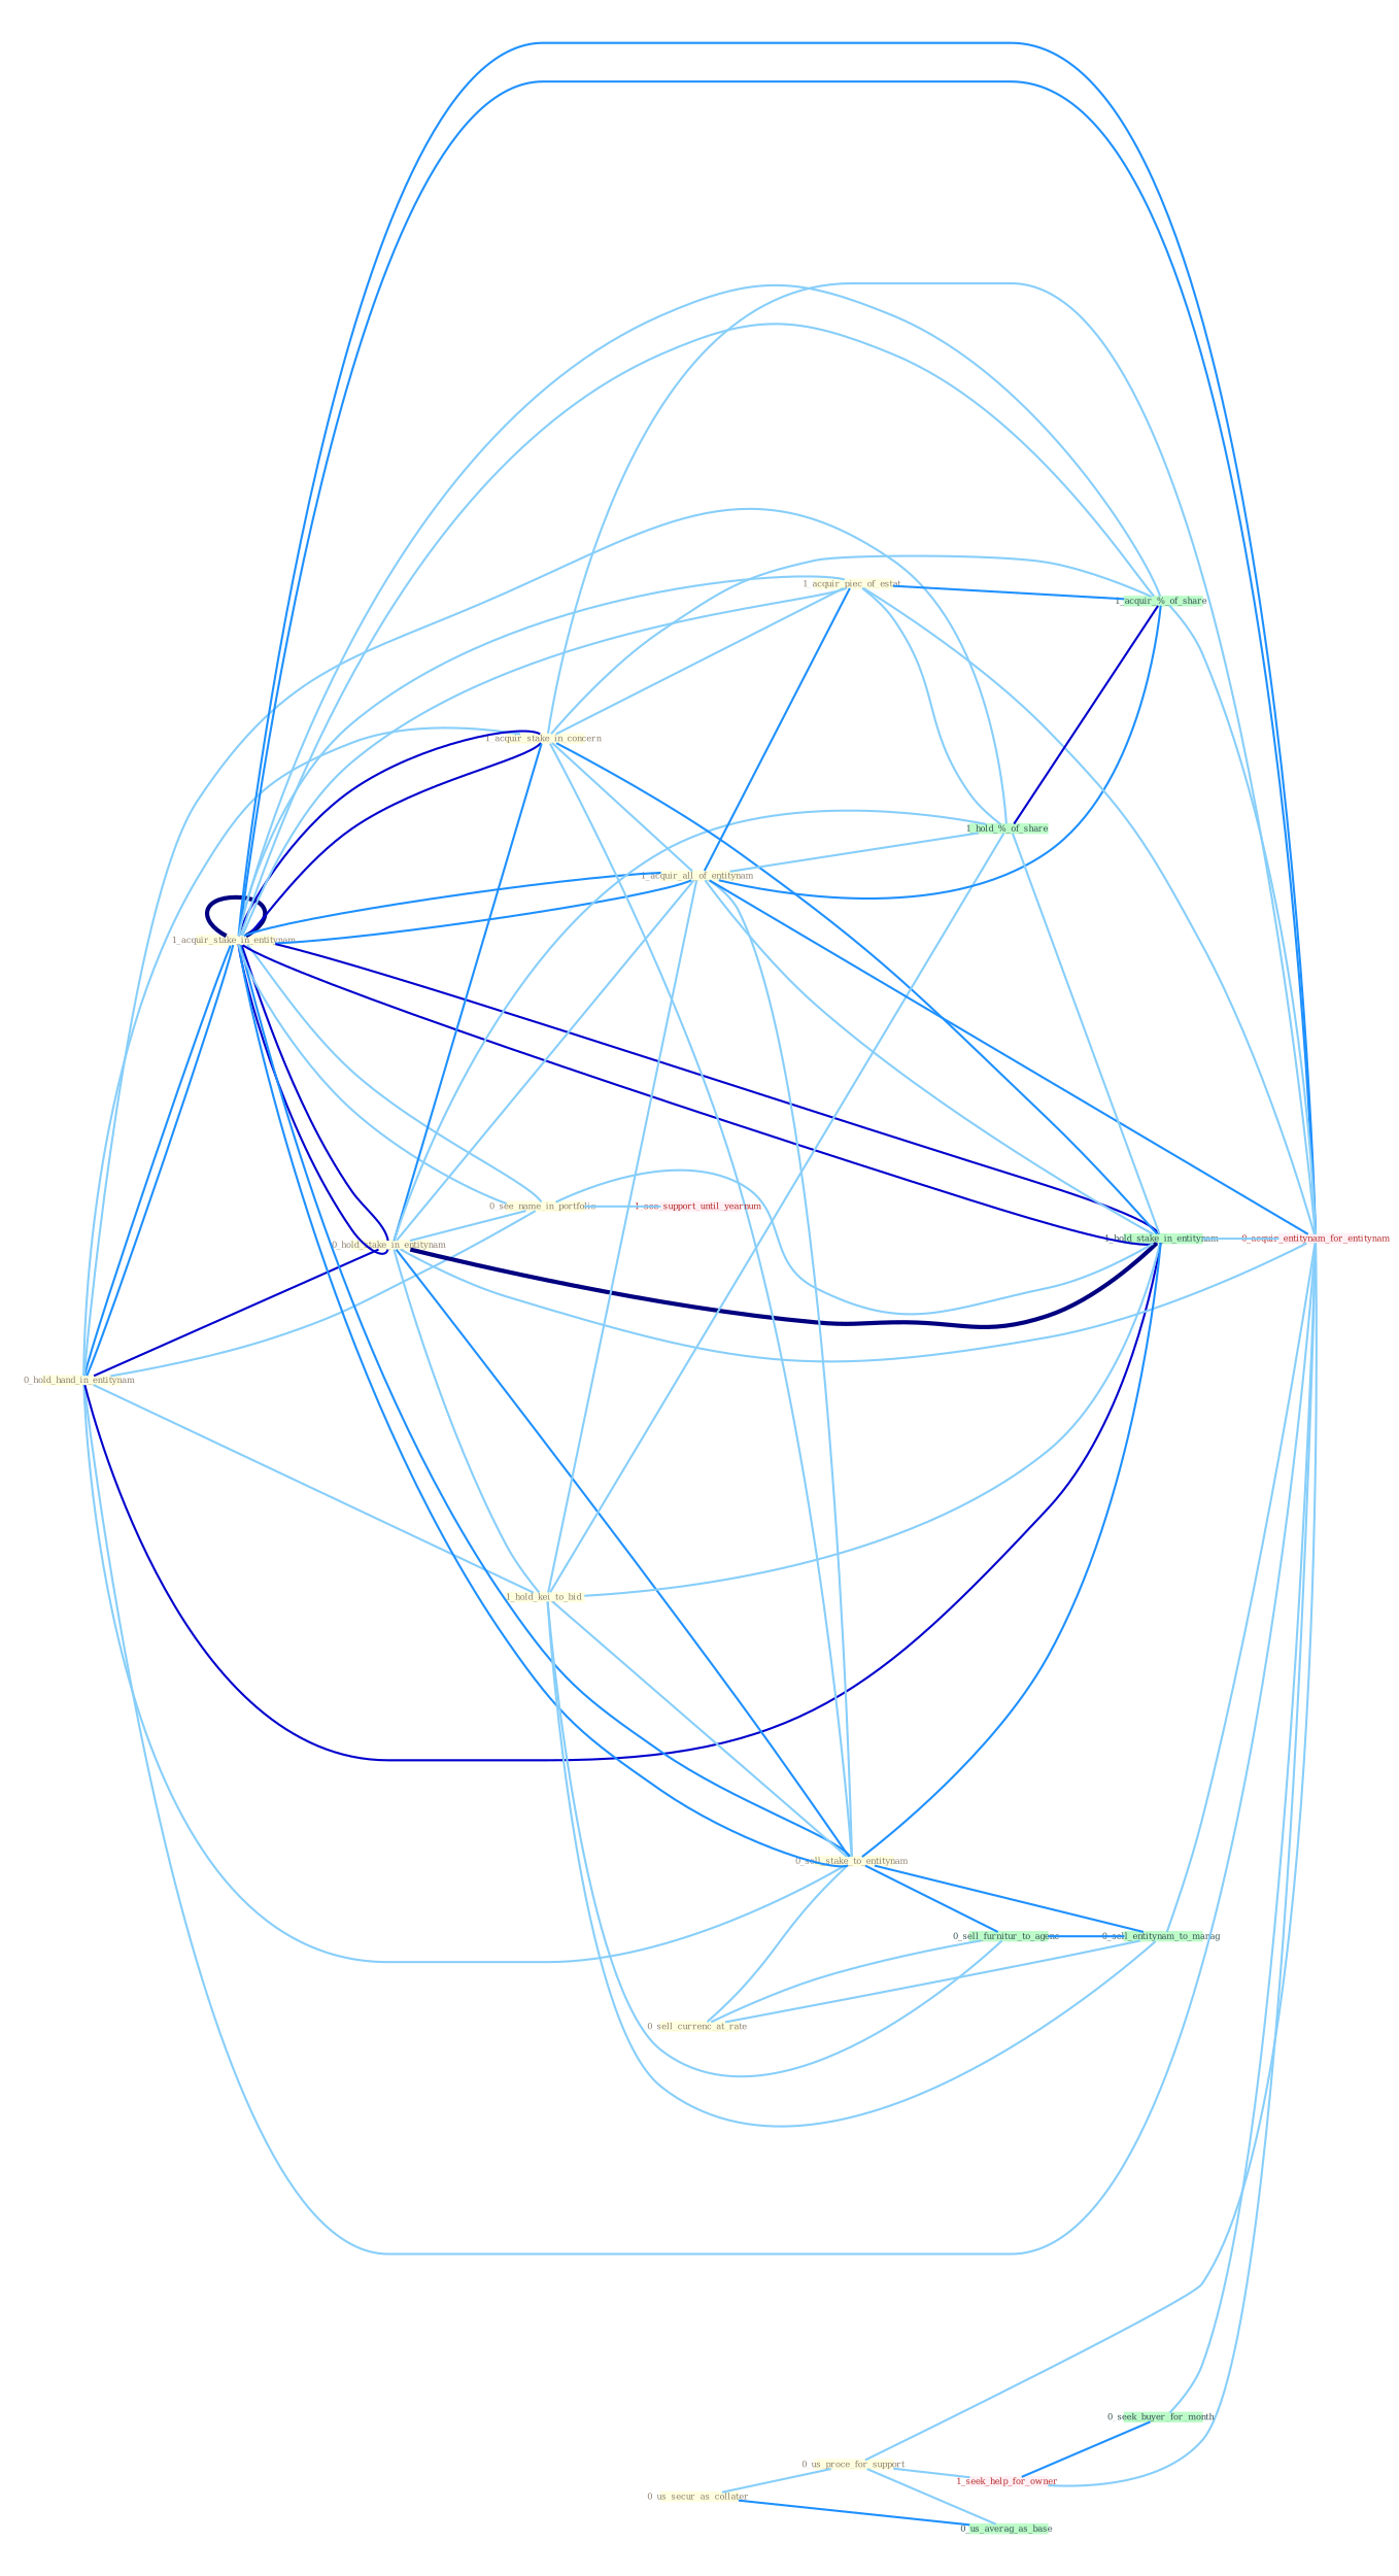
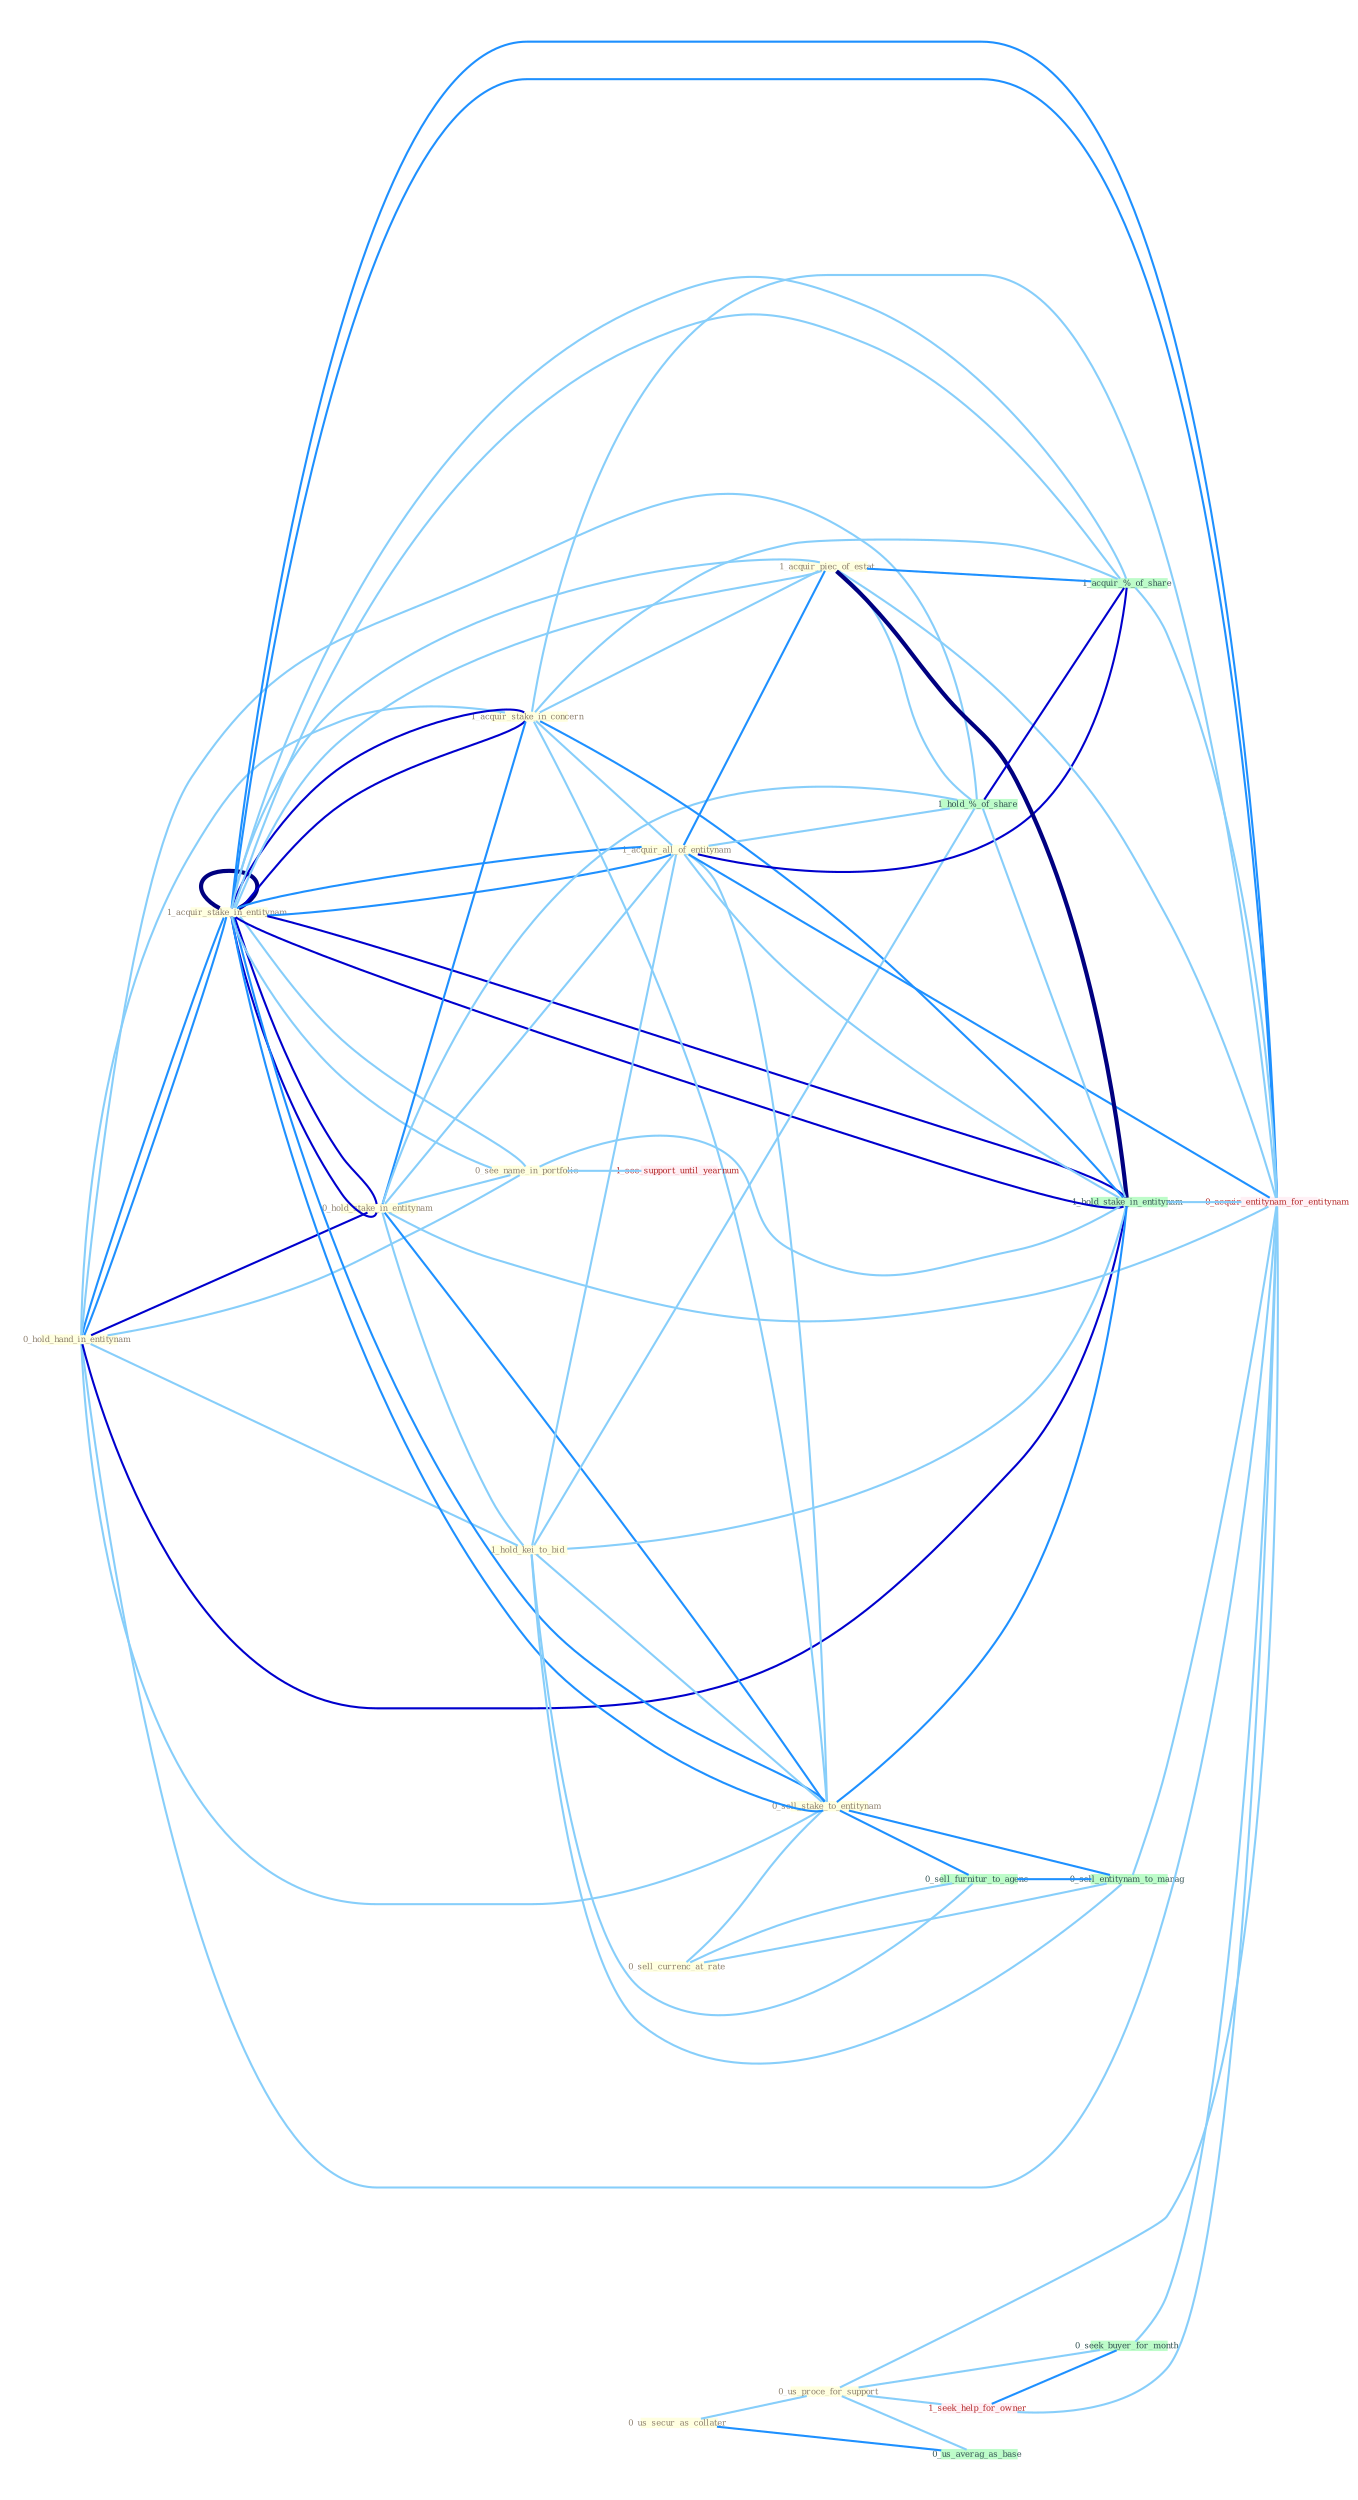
  graph {
    rankdir=LR
    node [color="#ffffe0" fixedsize=true fontcolor="#8b7d6b" fontsize=4 shape=polygon style=filled]
    edge [color="#87cefa" w=1]
    "0_sell_currenc_at_rate " [height=.06 width=.5]
    "0_hold_hand_in_entitynam " [height=.06 width=.5]
    "0_us_secur_as_collater " [height=.06 width=.5]
    "1_acquir_stake_in_entitynam " [height=.06 width=.5]
    "0_hold_stake_in_entitynam " [height=.06 width=.5]
    "1_acquir_stake_in_concern " [height=.06 width=.5]
    "1_hold_kei_to_bid " [height=.06 width=.5]
    "1_acquir_all_of_entitynam " [height=.06 width=.5]
    "1_acquir_piec_of_estat " [height=.06 width=.5]
    "0_sell_stake_to_entitynam " [height=.06 width=.5]
    "0_see_name_in_portfolio " [height=.06 width=.5]
    n12 [height=.06 label="0_us_proce_for_support" width=.5]
    "1_seek_help_for_owner " [color="#fff0f5" fontcolor="#b22222" height=.06 width=.5]
    "1_see_support_until_yearnum " [color="#fff0f5" fontcolor="#b22222" height=.06 width=.5]
    "0_acquir_entitynam_for_entitynam " [color="#fff0f5" fontcolor="#b22222" height=.06 width=.5]
    "0_sell_furnitur_to_agenc " [color="#BDFCC9" fontcolor="#2f4f4f" height=.06 width=.5]
    "0_sell_entitynam_to_manag " [color="#BDFCC9" fontcolor="#2f4f4f" height=.06 width=.5]
    "1_hold_%_of_share " [color="#BDFCC9" fontcolor="#2f4f4f" height=.06 width=.5]
    "1_hold_stake_in_entitynam " [color="#BDFCC9" fontcolor="#2f4f4f" height=.06 width=.5]
    "0_us_averag_as_base " [color="#BDFCC9" fontcolor="#2f4f4f" height=.06 width=.5]
    "1_acquir_%_of_share " [color="#BDFCC9" fontcolor="#2f4f4f" height=.06 width=.5]
    "0_seek_buyer_for_month " [color="#BDFCC9" fontcolor="#2f4f4f" height=.06 width=.5]
    subgraph sub_1 {
      "0_sell_currenc_at_rate "
      "0_hold_hand_in_entitynam "
      "0_us_secur_as_collater "
      "1_acquir_stake_in_entitynam "
      "0_hold_stake_in_entitynam "
      "1_acquir_stake_in_concern "
      "1_hold_kei_to_bid "
      "1_acquir_all_of_entitynam "
      "1_acquir_piec_of_estat "
      "0_sell_stake_to_entitynam "
      "0_see_name_in_portfolio "
      n12
    }
    subgraph sub_2 {
      "1_seek_help_for_owner "
      "1_see_support_until_yearnum "
      "0_acquir_entitynam_for_entitynam "
    }
    "0_sell_currenc_at_rate " -- "0_sell_stake_to_entitynam "
    "0_sell_currenc_at_rate " -- "0_sell_furnitur_to_agenc "
    "0_sell_currenc_at_rate " -- "0_sell_entitynam_to_manag "
    "0_hold_hand_in_entitynam " -- "1_acquir_stake_in_entitynam " [color="#1e90ff" w=2]
    "0_hold_hand_in_entitynam " -- "1_acquir_stake_in_entitynam " [color="#1e90ff" w=2]
    "0_hold_hand_in_entitynam " -- "0_hold_stake_in_entitynam " [color="#0000cd" w=3]
    "0_hold_hand_in_entitynam " -- "1_acquir_stake_in_concern "
    "0_hold_hand_in_entitynam " -- "1_hold_kei_to_bid "
    "0_hold_hand_in_entitynam " -- "0_sell_stake_to_entitynam "
    "0_hold_hand_in_entitynam " -- "0_see_name_in_portfolio "
    "0_hold_hand_in_entitynam " -- "0_acquir_entitynam_for_entitynam "
    "0_hold_hand_in_entitynam " -- "1_hold_%_of_share "
    "0_hold_hand_in_entitynam " -- "1_hold_stake_in_entitynam " [color="#0000cd" w=3]
    "0_us_secur_as_collater " -- n12
    "0_us_secur_as_collater " -- "0_us_averag_as_base " [color="#1e90ff" w=2]
    "1_acquir_stake_in_entitynam " -- "1_acquir_stake_in_entitynam " [color="#000080" style=bold w=4]
    "1_acquir_stake_in_entitynam " -- "0_hold_stake_in_entitynam " [color="#0000cd" w=3]
    "1_acquir_stake_in_entitynam " -- "0_hold_stake_in_entitynam " [color="#0000cd" w=3]
    "1_acquir_stake_in_entitynam " -- "1_acquir_stake_in_concern " [color="#0000cd" w=3]
    "1_acquir_stake_in_entitynam " -- "1_acquir_stake_in_concern " [color="#0000cd" w=3]
    "1_acquir_stake_in_entitynam " -- "1_acquir_all_of_entitynam " [color="#1e90ff" w=2]
    "1_acquir_stake_in_entitynam " -- "1_acquir_all_of_entitynam " [color="#1e90ff" w=2]
    "1_acquir_stake_in_entitynam " -- "1_acquir_piec_of_estat "
    "1_acquir_stake_in_entitynam " -- "1_acquir_piec_of_estat "
    "1_acquir_stake_in_entitynam " -- "0_sell_stake_to_entitynam " [color="#1e90ff" w=2]
    "1_acquir_stake_in_entitynam " -- "0_sell_stake_to_entitynam " [color="#1e90ff" w=2]
    "1_acquir_stake_in_entitynam " -- "0_see_name_in_portfolio "
    "1_acquir_stake_in_entitynam " -- "0_see_name_in_portfolio "
    "1_acquir_stake_in_entitynam " -- "0_acquir_entitynam_for_entitynam " [color="#1e90ff" w=2]
    "1_acquir_stake_in_entitynam " -- "0_acquir_entitynam_for_entitynam " [color="#1e90ff" w=2]
    "1_acquir_stake_in_entitynam " -- "1_hold_stake_in_entitynam " [color="#0000cd" w=3]
    "1_acquir_stake_in_entitynam " -- "1_hold_stake_in_entitynam " [color="#0000cd" w=3]
    "1_acquir_stake_in_entitynam " -- "1_acquir_%_of_share "
    "1_acquir_stake_in_entitynam " -- "1_acquir_%_of_share "
    "0_hold_stake_in_entitynam " -- "1_acquir_stake_in_concern " [color="#1e90ff" w=2]
    "0_hold_stake_in_entitynam " -- "1_hold_kei_to_bid "
    "0_hold_stake_in_entitynam " -- "1_acquir_all_of_entitynam "
    "0_hold_stake_in_entitynam " -- "0_sell_stake_to_entitynam " [color="#1e90ff" w=2]
    "0_hold_stake_in_entitynam " -- "0_see_name_in_portfolio "
    "0_hold_stake_in_entitynam " -- "0_acquir_entitynam_for_entitynam "
    "0_hold_stake_in_entitynam " -- "1_hold_%_of_share "
-   "0_hold_stake_in_entitynam " -- "1_hold_stake_in_entitynam " [color="#000080" style=bold w=4]
+   "1_acquir_piec_of_estat " -- "1_hold_stake_in_entitynam " [color="#000080" style=bold w=4]
    "1_acquir_stake_in_concern " -- "1_acquir_all_of_entitynam "
    "1_acquir_stake_in_concern " -- "1_acquir_piec_of_estat "
    "1_acquir_stake_in_concern " -- "0_sell_stake_to_entitynam "
    "1_acquir_stake_in_concern " -- "0_acquir_entitynam_for_entitynam "
    "1_acquir_stake_in_concern " -- "1_hold_stake_in_entitynam " [color="#1e90ff" w=2]
    "1_acquir_stake_in_concern " -- "1_acquir_%_of_share "
    "1_hold_kei_to_bid " -- "1_acquir_all_of_entitynam "
    "1_hold_kei_to_bid " -- "0_sell_stake_to_entitynam "
    "1_hold_kei_to_bid " -- "0_sell_furnitur_to_agenc "
    "1_hold_kei_to_bid " -- "0_sell_entitynam_to_manag "
    "1_hold_kei_to_bid " -- "1_hold_%_of_share "
    "1_hold_kei_to_bid " -- "1_hold_stake_in_entitynam "
    "1_acquir_all_of_entitynam " -- "1_acquir_piec_of_estat " [color="#1e90ff" w=2]
    "1_acquir_all_of_entitynam " -- "0_sell_stake_to_entitynam "
    "1_acquir_all_of_entitynam " -- "0_acquir_entitynam_for_entitynam " [color="#1e90ff" w=2]
    "1_acquir_all_of_entitynam " -- "1_hold_%_of_share "
    "1_acquir_all_of_entitynam " -- "1_hold_stake_in_entitynam "
-   "1_acquir_all_of_entitynam " -- "1_acquir_%_of_share " [color="#1e90ff" w=2]
+   "1_acquir_all_of_entitynam " -- "1_acquir_%_of_share " [color="#0000cd" w=2]
    "1_acquir_piec_of_estat " -- "0_acquir_entitynam_for_entitynam "
    "1_acquir_piec_of_estat " -- "1_hold_%_of_share "
    "1_acquir_piec_of_estat " -- "1_acquir_%_of_share " [color="#1e90ff" w=2]
    "0_sell_stake_to_entitynam " -- "0_sell_furnitur_to_agenc " [color="#1e90ff" w=2]
    "0_sell_stake_to_entitynam " -- "0_sell_entitynam_to_manag " [color="#1e90ff" w=2]
    "0_sell_stake_to_entitynam " -- "1_hold_stake_in_entitynam " [color="#1e90ff" w=2]
    "0_see_name_in_portfolio " -- "1_see_support_until_yearnum "
    "0_see_name_in_portfolio " -- "1_hold_stake_in_entitynam "
    n12 -- "1_seek_help_for_owner "
    n12 -- "0_acquir_entitynam_for_entitynam "
    n12 -- "0_us_averag_as_base "
+   n12 -- "0_seek_buyer_for_month "
    "1_seek_help_for_owner " -- "0_acquir_entitynam_for_entitynam "
    "1_seek_help_for_owner " -- "0_seek_buyer_for_month " [color="#1e90ff" w=2]
    "0_sell_furnitur_to_agenc " -- "0_sell_entitynam_to_manag " [color="#1e90ff" w=2]
    "0_sell_entitynam_to_manag " -- "0_acquir_entitynam_for_entitynam "
    "1_hold_%_of_share " -- "1_hold_stake_in_entitynam "
    "1_hold_%_of_share " -- "1_acquir_%_of_share " [color="#0000cd" w=3]
    "1_hold_stake_in_entitynam " -- "0_acquir_entitynam_for_entitynam "
    "1_acquir_%_of_share " -- "0_acquir_entitynam_for_entitynam "
    "0_seek_buyer_for_month " -- "0_acquir_entitynam_for_entitynam "
  }
